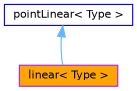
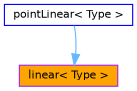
  digraph {
    node [fontname=Helvetica fontsize=10 shape=box style=filled]
    n1 [color=blue fillcolor=white fontcolor=black height=0.2 label="pointLinear\< Type \>" width=0.4]
    n2 [color=purple fillcolor=orange height=0.2 label="linear\< Type \>" width=0.4]
-   n1 -> n2 [color=steelblue1 dir=back fontname=Helvetica fontsize=10 labelfontname=Helvetica labelfontsize=10 style=solid]
+   n2 -> n1 [color=steelblue1 dir=back fontname=Helvetica fontsize=10 labelfontname=Helvetica labelfontsize=10 style=solid]
  }
